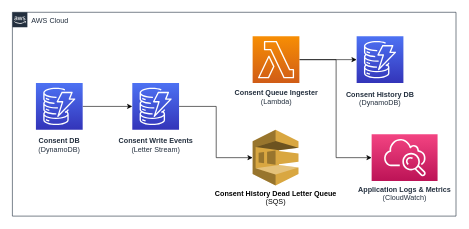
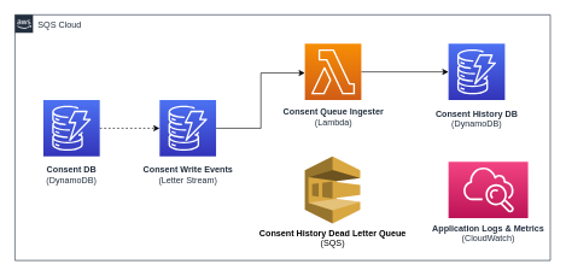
  <mxCell id="0" />
  <mxCell id="1" parent="0" />
- <mxCell id="2" value="AWS Cloud" style="points=[[0,0],[0.25,0],[0.5,0],[0.75,0],[1,0],[1,0.25],[1,0.5],[1,0.75],[1,1],[0.75,1],[0.5,1],[0.25,1],[0,1],[0,0.75],[0,0.5],[0,0.25]];outlineConnect=0;gradientColor=none;html=1;whiteSpace=wrap;fontSize=12;fontStyle=0;container=1;pointerEvents=0;collapsible=0;recursiveResize=0;shape=mxgraph.aws4.group;grIcon=mxgraph.aws4.group_aws_cloud_alt;strokeColor=#232F3E;fillColor=none;verticalAlign=top;align=left;spacingLeft=30;fontColor=#232F3E;dashed=0;" parent="1" vertex="1"><mxGeometry x="20" y="20" width="740" height="340" as="geometry" /></mxCell>
- <mxCell id="3" style="edgeStyle=orthogonalEdgeStyle;rounded=0;orthogonalLoop=1;jettySize=auto;html=1;" parent="2" source="5" target="8" edge="1"><mxGeometry relative="1" as="geometry"><Array as="points"><mxPoint x="540" y="79.5" /><mxPoint x="540" y="242.5" /></Array></mxGeometry></mxCell>
+ <mxCell id="2" value="SQS Cloud" style="points=[[0,0],[0.25,0],[0.5,0],[0.75,0],[1,0],[1,0.25],[1,0.5],[1,0.75],[1,1],[0.75,1],[0.5,1],[0.25,1],[0,1],[0,0.75],[0,0.5],[0,0.25]];outlineConnect=0;gradientColor=none;html=1;whiteSpace=wrap;fontSize=12;fontStyle=0;container=1;pointerEvents=0;collapsible=0;recursiveResize=0;shape=mxgraph.aws4.group;grIcon=mxgraph.aws4.group_aws_cloud_alt;strokeColor=#232F3E;fillColor=none;verticalAlign=top;align=left;spacingLeft=30;fontColor=#232F3E;dashed=0;" parent="1" vertex="1"><mxGeometry x="20" y="20" width="740" height="340" as="geometry" /></mxCell>
  <mxCell id="4" style="edgeStyle=orthogonalEdgeStyle;rounded=0;orthogonalLoop=1;jettySize=auto;html=1;" parent="2" source="5" target="12" edge="1"><mxGeometry relative="1" as="geometry" /></mxCell>
  <mxCell id="5" value="&lt;b&gt;Consent Queue Ingester&lt;/b&gt;&lt;br&gt;&lt;div&gt;(Lambda)&lt;/div&gt;" style="outlineConnect=0;fontColor=#232F3E;gradientColor=#F78E04;gradientDirection=north;fillColor=#D05C17;strokeColor=#ffffff;dashed=0;verticalLabelPosition=bottom;verticalAlign=top;align=center;html=1;fontSize=12;fontStyle=0;aspect=fixed;shape=mxgraph.aws4.resourceIcon;resIcon=mxgraph.aws4.lambda;labelBackgroundColor=#ffffff;spacingTop=3;" parent="2" vertex="1"><mxGeometry x="400.75" y="40" width="78" height="78" as="geometry" /></mxCell>
- <mxCell id="6" style="edgeStyle=orthogonalEdgeStyle;rounded=0;orthogonalLoop=1;jettySize=auto;html=1;" parent="2" source="7" target="11" edge="1"><mxGeometry relative="1" as="geometry" /></mxCell>
+ <mxCell id="6" style="edgeStyle=orthogonalEdgeStyle;rounded=0;orthogonalLoop=1;jettySize=auto;html=1;dashed=1;" parent="2" source="7" target="11" edge="1"><mxGeometry relative="1" as="geometry" /></mxCell>
  <mxCell id="7" value="&lt;div&gt;&lt;b&gt;Consent DB&lt;/b&gt;&lt;br&gt;&lt;/div&gt;&lt;div&gt;(DynamoDB)&lt;/div&gt;" style="outlineConnect=0;fontColor=#232F3E;gradientColor=#4D72F3;gradientDirection=north;fillColor=#3334B9;strokeColor=#ffffff;dashed=0;verticalLabelPosition=bottom;verticalAlign=top;align=center;html=1;fontSize=12;fontStyle=0;aspect=fixed;shape=mxgraph.aws4.resourceIcon;resIcon=mxgraph.aws4.dynamodb;labelBackgroundColor=#ffffff;spacingTop=5;" parent="2" vertex="1"><mxGeometry x="39.25" y="118" width="78" height="78" as="geometry" /></mxCell>
  <mxCell id="8" value="&lt;div&gt;&lt;b&gt;Application Logs &amp;amp; Metrics&lt;/b&gt;&lt;br&gt;&lt;/div&gt;&lt;div&gt;(CloudWatch)&lt;/div&gt;" style="outlineConnect=0;fontColor=#232F3E;gradientColor=#F34482;gradientDirection=north;fillColor=#BC1356;strokeColor=#ffffff;dashed=0;verticalLabelPosition=bottom;verticalAlign=top;align=center;html=1;fontSize=12;fontStyle=0;aspect=fixed;shape=mxgraph.aws4.resourceIcon;resIcon=mxgraph.aws4.cloudwatch;labelBackgroundColor=#ffffff;" parent="2" vertex="1"><mxGeometry x="599.25" y="203.5" width="110" height="78" as="geometry" /></mxCell>
- <mxCell id="10" style="edgeStyle=orthogonalEdgeStyle;rounded=0;orthogonalLoop=1;jettySize=auto;html=1;" parent="2" source="11" target="13" edge="1"><mxGeometry relative="1" as="geometry"><Array as="points"><mxPoint x="340" y="157.5" /><mxPoint x="340" y="242.5" /></Array></mxGeometry></mxCell>
+ <mxCell id="9" style="edgeStyle=orthogonalEdgeStyle;rounded=0;orthogonalLoop=1;jettySize=auto;html=1;" parent="2" source="11" target="5" edge="1"><mxGeometry relative="1" as="geometry"><Array as="points"><mxPoint x="340" y="157.5" /><mxPoint x="340" y="80.5" /></Array></mxGeometry></mxCell>
  <mxCell id="11" value="&lt;div&gt;&lt;b&gt;Consent Write Events&lt;/b&gt;&lt;br&gt;&lt;/div&gt;&lt;div&gt;(Letter Stream)&lt;/div&gt;" style="outlineConnect=0;fontColor=#232F3E;gradientColor=#4D72F3;gradientDirection=north;fillColor=#3334B9;strokeColor=#ffffff;dashed=0;verticalLabelPosition=bottom;verticalAlign=top;align=center;html=1;fontSize=12;fontStyle=0;aspect=fixed;shape=mxgraph.aws4.resourceIcon;resIcon=mxgraph.aws4.dynamodb;labelBackgroundColor=#ffffff;spacingTop=5;" parent="2" vertex="1"><mxGeometry x="200.0" y="118" width="78" height="78" as="geometry" /></mxCell>
- <mxCell id="12" value="&lt;b&gt;Consent History DB&lt;/b&gt;&lt;br&gt;&lt;div&gt;(DynamoDB)&lt;/div&gt;" style="outlineConnect=0;fontColor=#232F3E;gradientColor=#4D72F3;gradientDirection=north;fillColor=#3334B9;strokeColor=#ffffff;dashed=0;verticalLabelPosition=bottom;verticalAlign=top;align=center;html=1;fontSize=12;fontStyle=0;aspect=fixed;shape=mxgraph.aws4.resourceIcon;resIcon=mxgraph.aws4.dynamodb;labelBackgroundColor=#ffffff;spacingTop=5;" parent="2" vertex="1"><mxGeometry x="574.25" y="40" width="78" height="78" as="geometry" /></mxCell>
+ <mxCell id="12" value="&lt;b&gt;Consent History DB&lt;/b&gt;&lt;br&gt;&lt;div&gt;(DynamoDB)&lt;/div&gt;" style="outlineConnect=0;fontColor=#232F3E;gradientColor=#4D72F3;gradientDirection=north;fillColor=#3334B9;strokeColor=#ffffff;dashed=0;verticalLabelPosition=bottom;verticalAlign=top;align=center;html=1;fontSize=12;fontStyle=0;aspect=fixed;shape=mxgraph.aws4.resourceIcon;resIcon=mxgraph.aws4.dynamodb;labelBackgroundColor=#ffffff;spacingTop=5;" parent="2" vertex="1"><mxGeometry x="599.25" y="40" width="78" height="78" as="geometry" /></mxCell>
  <mxCell id="13" value="&lt;b&gt;Consent History Dead Letter Queue&lt;br&gt;&lt;/b&gt;&lt;div&gt;(SQS)&lt;b&gt;&lt;br&gt;&lt;/b&gt;&lt;/div&gt;" style="outlineConnect=0;dashed=0;verticalLabelPosition=bottom;verticalAlign=top;align=center;html=1;shape=mxgraph.aws3.sqs;fillColor=#D9A741;gradientColor=none;" parent="2" vertex="1"><mxGeometry x="400.75" y="196" width="76.5" height="93" as="geometry" /></mxCell>
